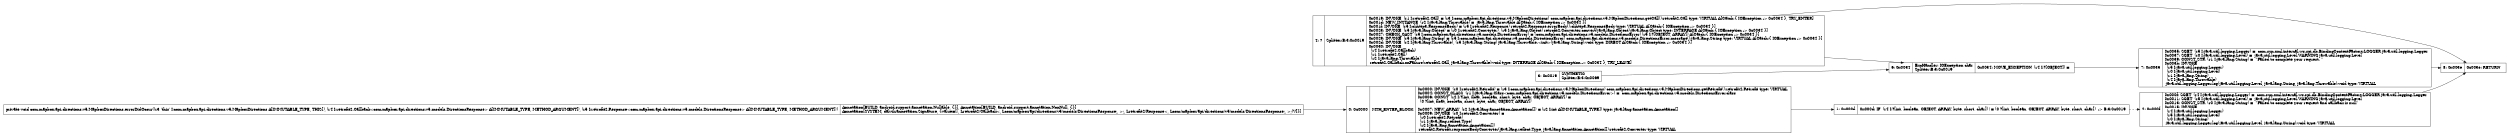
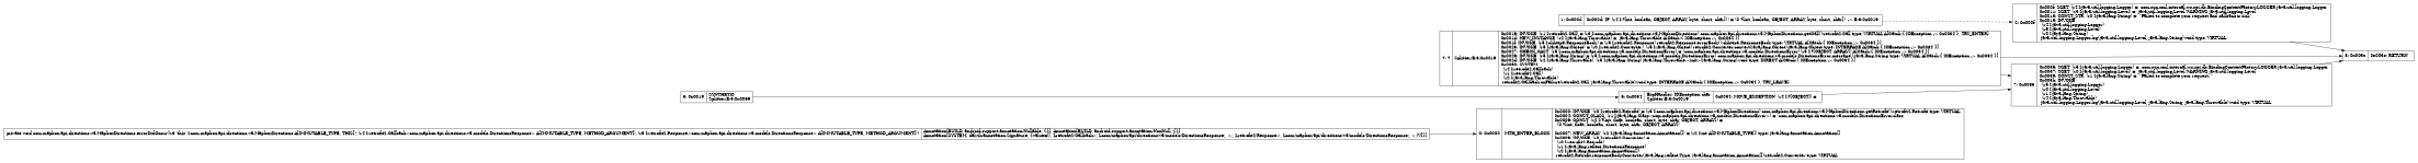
  digraph {
    rankdir=LR
    node [shape=record]
-   n1 [label="{0\:\ 0x0000|MTH_ENTER_BLOCK\l|0x0000: INVOKE  (r0 I:retrofit2.Retrofit) = (r3 I:com.mapbox.api.directions.v5.MapboxDirections) com.mapbox.api.directions.v5.MapboxDirections.getRetrofit():retrofit2.Retrofit type: VIRTUAL \l0x0004: CONST_CLASS  (r1 I:java.lang.Class\<com.mapbox.api.directions.v5.models.DirectionsError\>) =  com.mapbox.api.directions.v5.models.DirectionsError.class \l0x0006: CONST  (r2 I:?[int, float, boolean, short, byte, char, OBJECT, ARRAY]) = \l  (0 ?[int, float, boolean, short, byte, char, OBJECT, ARRAY])\l \l0x0007: NEW_ARRAY  (r2 I:java.lang.annotation.Annotation[]) = (r2 I:int A[IMMUTABLE_TYPE]) type: java.lang.annotation.Annotation[] \l0x0009: INVOKE  (r0 I:retrofit2.Converter) = \l  (r0 I:retrofit2.Retrofit)\l  (r1 I:java.lang.reflect.Type)\l  (r2 I:java.lang.annotation.Annotation[])\l retrofit2.Retrofit.responseBodyConverter(java.lang.reflect.Type, java.lang.annotation.Annotation[]):retrofit2.Converter type: VIRTUAL \l}"]
+   n1 [label="{0\:\ 0x0000|MTH_ENTER_BLOCK\l|0x0000: INVOKE  (r0 I:retrofit2.Retrofit) = (r3 I:com.mapbox.api.directions.v5.MapboxDirections) com.mapbox.api.directions.v5.MapboxDirections.getRetrofit():retrofit2.Retrofit type: VIRTUAL \l0x0004: CONST_CLASS  (r1 I:java.lang.Class\<com.mapbox.api.directions.v5.models.DirectionsError\>) =  com.mapbox.api.directions.v5.models.DirectionsError.class \l0x0006: CONST  (r2 I:?[int, float, boolean, short, byte, char, OBJECT, ARRAY]) = \l  (0 ?[int, float, boolean, short, byte, char, OBJECT, ARRAY])\l \l0x0007: NEW_ARRAY  (r2 I:java.lang.annotation.Annotation[]) = (r2 I:int A[IMMUTABLE_TYPE]) type: java.lang.annotation.Annotation[] \l0x0009: INVOKE  (r0 I:retrofit2.Converter) = \l  (r0 I:retrofit2.Retrofit)\l  (r1 I:java.lang.reflect.DirectionsResponse)\l  (r2 I:java.lang.annotation.Annotation[])\l retrofit2.Retrofit.responseBodyConverter(java.lang.reflect.Type, java.lang.annotation.Annotation[]):retrofit2.Converter type: VIRTUAL \l}"]
    n2 [label="{1\:\ 0x000d|0x000d: IF  (r4 I:?[int, boolean, OBJECT, ARRAY, byte, short, char]) != (0 ?[int, boolean, OBJECT, ARRAY, byte, short, char])  \-\> B:3:0x0019 \l}"]
    n3 [label="{2\:\ 0x000f|0x000f: SGET  (r4 I:java.util.logging.Logger) =  com.sun.xml.internal.ws.spi.db.BindingContextFactory.LOGGER java.util.logging.Logger \l0x0011: SGET  (r5 I:java.util.logging.Level) =  java.util.logging.Level.WARNING java.util.logging.Level \l0x0013: CONST_STR  (r0 I:java.lang.String) =  \"Failed to complete your request and callback is null\" \l0x0015: INVOKE  \l  (r4 I:java.util.logging.Logger)\l  (r5 I:java.util.logging.Level)\l  (r0 I:java.lang.String)\l java.util.logging.Logger.log(java.util.logging.Level, java.lang.String):void type: VIRTUAL \l}"]
    n4 [label="{8\:\ 0x003e|0x003e: RETURN   \l}"]
    n5 [label="{3\:\ 0x0019|SYNTHETIC\lSplitter:B:3:0x0069\l}"]
    n6 [label="{6\:\ 0x0034|ExcHandler: IOException char\lSplitter:B:3:0x0019\l|0x0034: MOVE_EXCEPTION  (r4 I:?[OBJECT]) =  \l}"]
-   n7 [label="{4\:\ ?|Splitter:B:3:0x0019\l|0x0019: INVOKE  (r1 I:retrofit2.Call) = (r3 I:com.mapbox.api.directions.v5.MapboxDirections) com.mapbox.api.directions.v5.MapboxDirections.getCall():retrofit2.Call type: VIRTUAL A[Catch:\{ IOException \-\> 0x0034 \}, TRY_ENTER]\l0x001d: NEW_INSTANCE  (r2 I:java.lang.Throwable) =  java.lang.Throwable A[Catch:\{ IOException \-\> 0x0034 \}]\l0x001f: INVOKE  (r5 I:okhttp3.ResponseBody) = (r5 I:retrofit2.Response) retrofit2.Response.errorBody():okhttp3.ResponseBody type: VIRTUAL A[Catch:\{ IOException \-\> 0x0034 \}]\l0x0023: INVOKE  (r5 I:java.lang.Object) = (r0 I:retrofit2.Converter), (r5 I:java.lang.Object) retrofit2.Converter.convert(java.lang.Object):java.lang.Object type: INTERFACE A[Catch:\{ IOException \-\> 0x0034 \}]\l0x0027: CHECK_CAST  (r5 I:com.mapbox.api.directions.v5.models.DirectionsError) = (com.mapbox.api.directions.v5.models.DirectionsError) (r5 I:?[OBJECT, ARRAY]) A[Catch:\{ IOException \-\> 0x0034 \}]\l0x0029: INVOKE  (r5 I:java.lang.String) = (r5 I:com.mapbox.api.directions.v5.models.DirectionsError) com.mapbox.api.directions.v5.models.DirectionsError.message():java.lang.String type: VIRTUAL A[Catch:\{ IOException \-\> 0x0034 \}]\l0x002d: INVOKE  (r2 I:java.lang.Throwable), (r5 I:java.lang.String) java.lang.Throwable.\<init\>(java.lang.String):void type: DIRECT A[Catch:\{ IOException \-\> 0x0034 \}]\l0x0030: INVOKE  \l  (r4 I:retrofit2.Callback)\l  (r1 I:retrofit2.Call)\l  (r2 I:java.lang.Throwable)\l retrofit2.Callback.onFailure(retrofit2.Call, java.lang.Throwable):void type: INTERFACE A[Catch:\{ IOException \-\> 0x0034 \}, TRY_LEAVE]\l}"]
+   n7 [label="{4\:\ ?|Splitter:B:3:0x0019\l|0x0019: INVOKE  (r1 I:retrofit2.Call) = (r3 I:com.mapbox.api.directions.v5.MapboxDirections) com.mapbox.api.directions.v5.MapboxDirections.getCall():retrofit2.Call type: VIRTUAL A[Catch:\{ IOException \-\> 0x0034 \}, TRY_ENTER]\l0x001d: NEW_INSTANCE  (r2 I:java.lang.Throwable) =  java.lang.Throwable A[Catch:\{ IOException \-\> 0x0034 \}]\l0x001f: INVOKE  (r5 I:okhttp3.ResponseBody) = (r5 I:retrofit2.Response) retrofit2.Response.errorBody():okhttp3.ResponseBody type: VIRTUAL A[Catch:\{ IOException \-\> 0x0034 \}]\l0x0023: INVOKE  (r5 I:java.lang.Object) = (r0 I:retrofit2.Converter), (r5 I:java.lang.Object) retrofit2.Converter.convert(java.lang.Object):java.lang.Object type: INTERFACE A[Catch:\{ IOException \-\> 0x0034 \}]\l0x0027: CHECK_CAST  (r5 I:com.mapbox.api.directions.v5.models.DirectionsError) = (com.mapbox.api.directions.v5.models.DirectionsError) (r5 I:?[OBJECT, ARRAY]) A[Catch:\{ IOException \-\> 0x0034 \}]\l0x0029: INVOKE  (r5 I:java.lang.String) = (r5 I:com.mapbox.api.directions.v5.models.DirectionsError) com.mapbox.api.directions.v5.models.DirectionsError.message():java.lang.String type: VIRTUAL A[Catch:\{ IOException \-\> 0x0034 \}]\l0x002d: INVOKE  (r2 I:java.lang.Throwable), (r5 I:java.lang.String) java.lang.Throwable.\<init\>(java.lang.String):void type: DIRECT A[Catch:\{ IOException \-\> 0x0034 \}]\l0x0030: SYSTEM  \l  (r4 I:retrofit2.Callback)\l  (r1 I:retrofit2.Call)\l  (r2 I:java.lang.Throwable)\l retrofit2.Callback.onFailure(retrofit2.Call, java.lang.Throwable):void type: INTERFACE A[Catch:\{ IOException \-\> 0x0034 \}, TRY_LEAVE]\l}"]
    n8 [label="{7\:\ 0x0035|0x0035: SGET  (r5 I:java.util.logging.Logger) =  com.sun.xml.internal.ws.spi.db.BindingContextFactory.LOGGER java.util.logging.Logger \l0x0037: SGET  (r0 I:java.util.logging.Level) =  java.util.logging.Level.WARNING java.util.logging.Level \l0x0039: CONST_STR  (r1 I:java.lang.String) =  \"Failed to complete your request. \" \l0x003b: INVOKE  \l  (r5 I:java.util.logging.Logger)\l  (r0 I:java.util.logging.Level)\l  (r1 I:java.lang.String)\l  (r4 I:java.lang.Throwable)\l java.util.logging.Logger.log(java.util.logging.Level, java.lang.String, java.lang.Throwable):void type: VIRTUAL \l}"]
    n9 [label="{private void com.mapbox.api.directions.v5.MapboxDirections.errorDidOccur((r3 'this' I:com.mapbox.api.directions.v5.MapboxDirections A[IMMUTABLE_TYPE, THIS]), (r4 I:retrofit2.Callback\<com.mapbox.api.directions.v5.models.DirectionsResponse\> A[IMMUTABLE_TYPE, METHOD_ARGUMENT]), (r5 I:retrofit2.Response\<com.mapbox.api.directions.v5.models.DirectionsResponse\> A[IMMUTABLE_TYPE, METHOD_ARGUMENT]))  | Annotation[BUILD, android.support.annotation.Nullable, \{\}], Annotation[BUILD, android.support.annotation.NonNull, \{\}]\lAnnotation[SYSTEM, dalvik.annotation.Signature, \{value=[(, Lretrofit2\/Callback\<, Lcom\/mapbox\/api\/directions\/v5\/models\/DirectionsResponse;, \>;, Lretrofit2\/Response\<, Lcom\/mapbox\/api\/directions\/v5\/models\/DirectionsResponse;, \>;)V]\}]\l}"]
-   n1 -> n2
    n2 -> n3 [style=dashed]
    n3 -> n4
    n5 -> n6
    n6 -> n8
    n7 -> n4
-   n7 -> n6
+   n7 -> n8
    n8 -> n4
    n9 -> n1
  }
